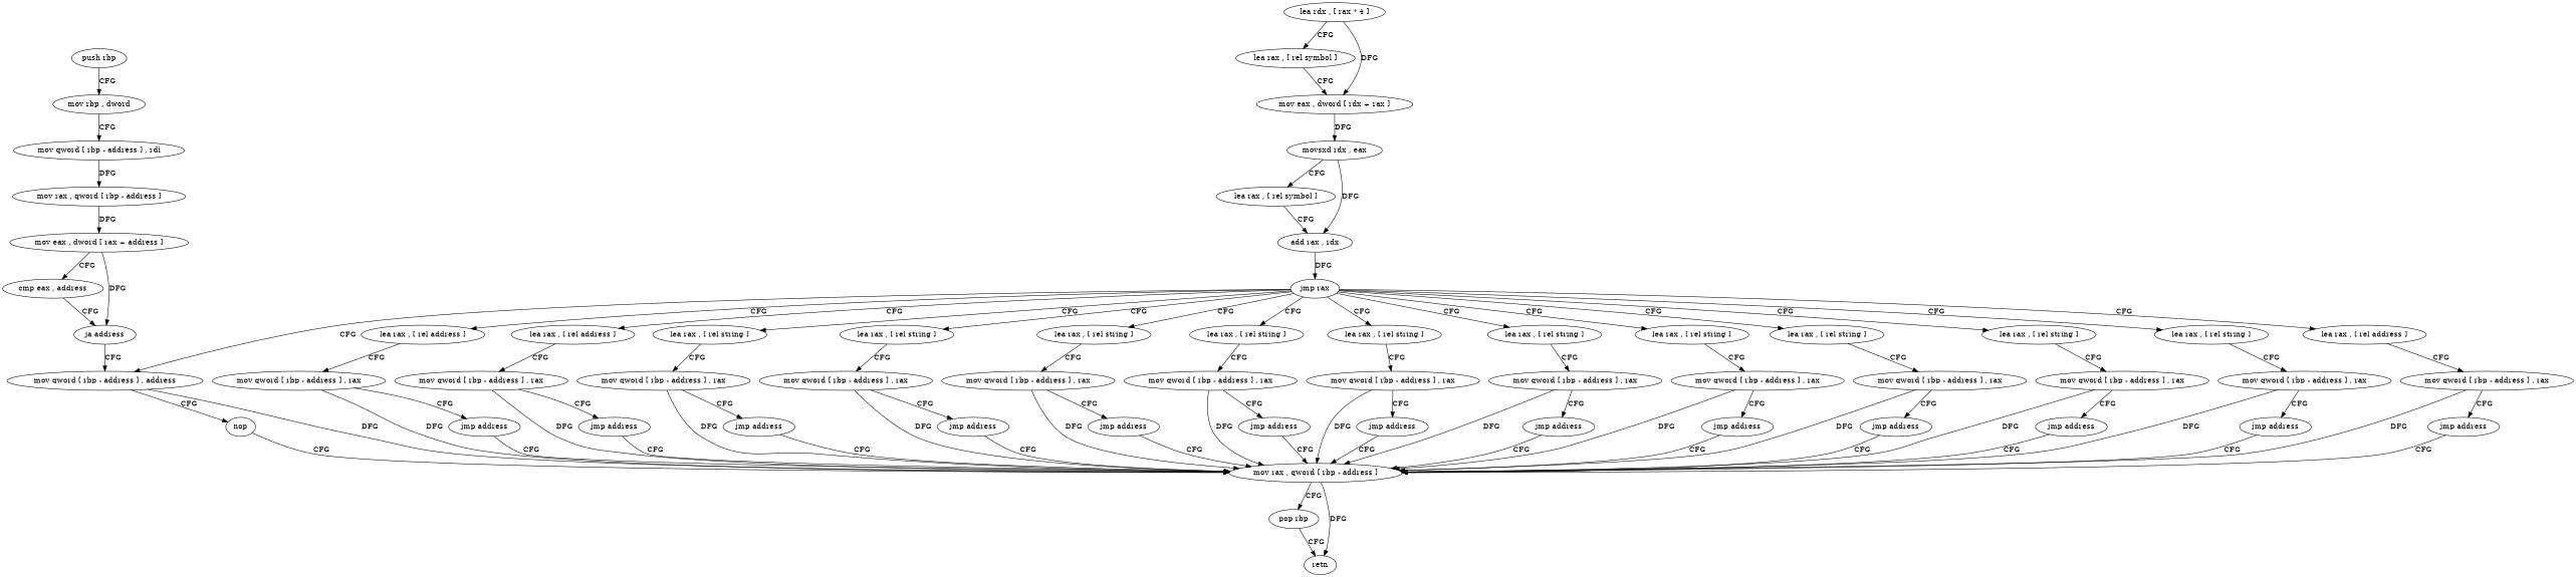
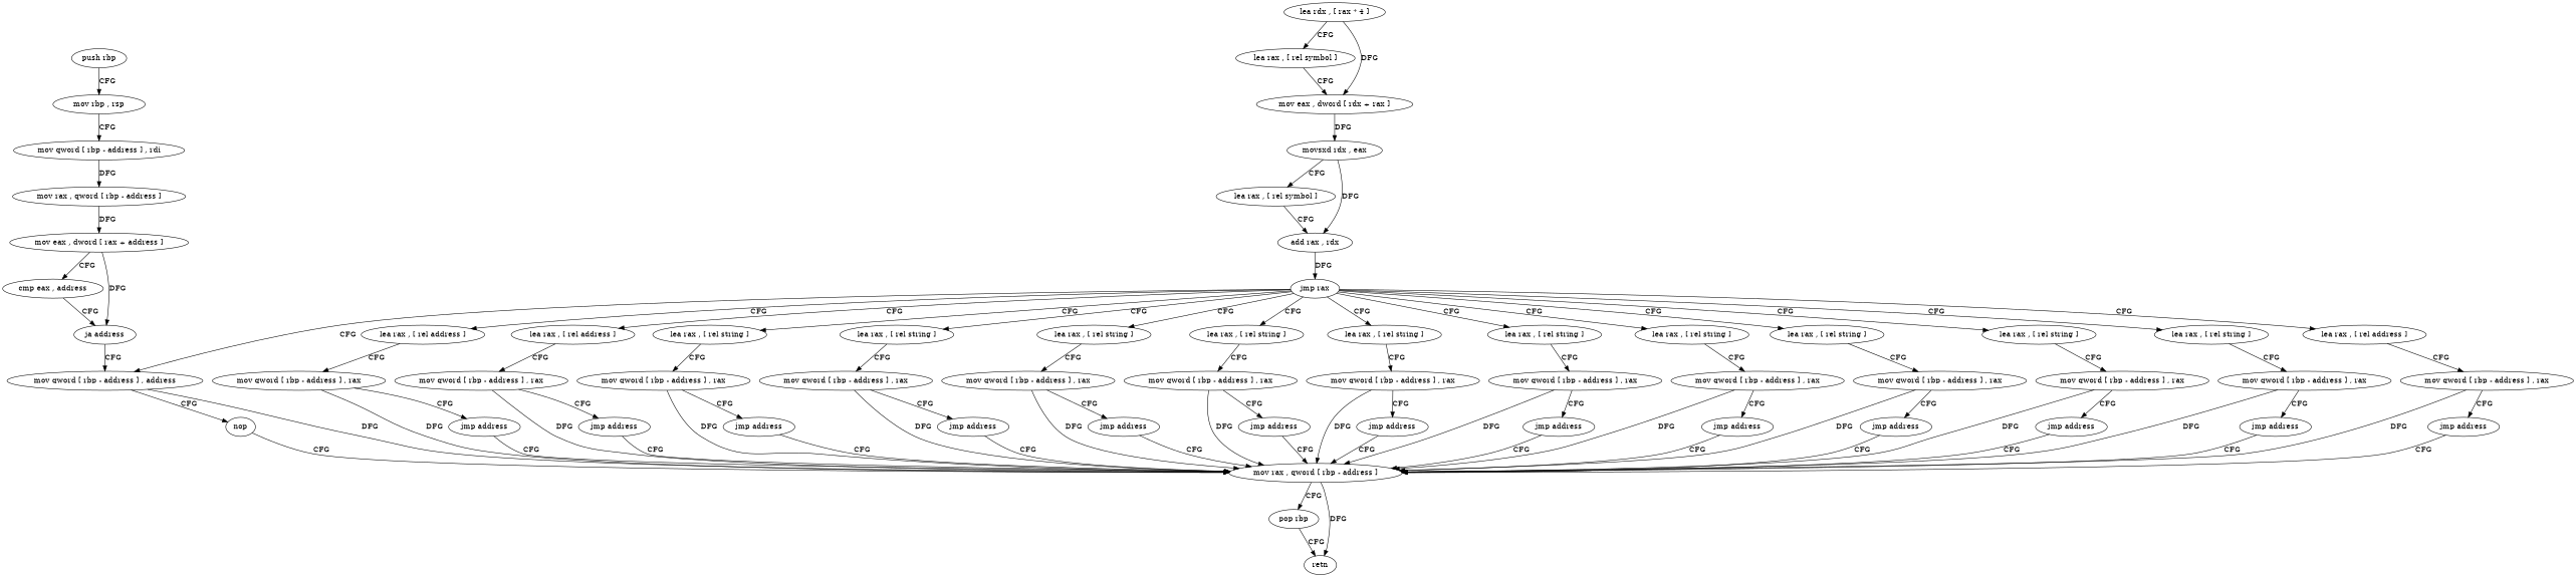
  digraph {
    n1 [label="push rbp"]
-   n2 [label="mov rbp , dword"]
+   n2 [label="mov rbp , rsp"]
    n3 [label="mov qword [ rbp - address ] , rdi"]
    n4 [label="mov rax , qword [ rbp - address ]"]
    n5 [label="mov eax , dword [ rax + address ]"]
    n6 [label="cmp eax , address"]
    n7 [label="ja address"]
    n8 [label="mov qword [ rbp - address ] , address"]
    n9 [label=nop]
    n10 [label="mov rax , qword [ rbp - address ]"]
    n11 [label="pop rbp"]
    n12 [label=retn]
    n13 [label="lea rdx , [ rax * 4 ]"]
    n14 [label="lea rax , [ rel symbol ]"]
    n15 [label="mov eax , dword [ rdx + rax ]"]
    n16 [label="movsxd rdx , eax"]
    n17 [label="lea rax , [ rel symbol ]"]
    n18 [label="add rax , rdx"]
    n19 [label="jmp rax"]
    n20 [label="lea rax , [ rel address ]"]
    n21 [label="lea rax , [ rel address ]"]
    n22 [label="lea rax , [ rel string ]"]
    n23 [label="lea rax , [ rel string ]"]
    n24 [label="lea rax , [ rel string ]"]
    n25 [label="lea rax , [ rel string ]"]
    n26 [label="lea rax , [ rel string ]"]
    n27 [label="lea rax , [ rel string ]"]
    n28 [label="lea rax , [ rel string ]"]
    n29 [label="lea rax , [ rel string ]"]
    n30 [label="lea rax , [ rel string ]"]
    n31 [label="lea rax , [ rel string ]"]
    n32 [label="lea rax , [ rel address ]"]
    n33 [label="mov qword [ rbp - address ] , rax"]
    n34 [label="mov qword [ rbp - address ] , rax"]
    n35 [label="mov qword [ rbp - address ] , rax"]
    n36 [label="mov qword [ rbp - address ] , rax"]
    n37 [label="mov qword [ rbp - address ] , rax"]
    n38 [label="mov qword [ rbp - address ] , rax"]
    n39 [label="mov qword [ rbp - address ] , rax"]
    n40 [label="mov qword [ rbp - address ] , rax"]
    n41 [label="mov qword [ rbp - address ] , rax"]
    n42 [label="mov qword [ rbp - address ] , rax"]
    n43 [label="mov qword [ rbp - address ] , rax"]
    n44 [label="mov qword [ rbp - address ] , rax"]
    n45 [label="mov qword [ rbp - address ] , rax"]
    n46 [label="jmp address"]
    n47 [label="jmp address"]
    n48 [label="jmp address"]
    n49 [label="jmp address"]
    n50 [label="jmp address"]
    n51 [label="jmp address"]
    n52 [label="jmp address"]
    n53 [label="jmp address"]
    n54 [label="jmp address"]
    n55 [label="jmp address"]
    n56 [label="jmp address"]
    n57 [label="jmp address"]
    n58 [label="jmp address"]
    n1 -> n2 [label=CFG]
    n2 -> n3 [label=CFG]
    n3 -> n4 [label=DFG]
    n4 -> n5 [label=DFG]
    n5 -> n6 [label=CFG]
    n5 -> n7 [label=DFG]
    n6 -> n7 [label=CFG]
    n7 -> n8 [label=CFG]
    n8 -> n9 [label=CFG]
    n8 -> n10 [label=DFG]
    n9 -> n10 [label=CFG]
    n10 -> n11 [label=CFG]
    n10 -> n12 [label=DFG]
    n11 -> n12 [label=CFG]
    n13 -> n14 [label=CFG]
    n13 -> n15 [label=DFG]
    n14 -> n15 [label=CFG]
    n15 -> n16 [label=DFG]
    n16 -> n17 [label=CFG]
    n16 -> n18 [label=DFG]
    n17 -> n18 [label=CFG]
    n18 -> n19 [label=DFG]
    n19 -> n8 [label=CFG]
    n19 -> n20 [label=CFG]
    n19 -> n21 [label=CFG]
    n19 -> n22 [label=CFG]
    n19 -> n23 [label=CFG]
    n19 -> n24 [label=CFG]
    n19 -> n25 [label=CFG]
    n19 -> n26 [label=CFG]
    n19 -> n27 [label=CFG]
    n19 -> n28 [label=CFG]
    n19 -> n29 [label=CFG]
    n19 -> n30 [label=CFG]
    n19 -> n31 [label=CFG]
    n19 -> n32 [label=CFG]
    n20 -> n33 [label=CFG]
    n21 -> n34 [label=CFG]
    n22 -> n35 [label=CFG]
    n23 -> n36 [label=CFG]
    n24 -> n37 [label=CFG]
    n25 -> n38 [label=CFG]
    n26 -> n39 [label=CFG]
    n27 -> n40 [label=CFG]
    n28 -> n41 [label=CFG]
    n29 -> n42 [label=CFG]
    n30 -> n43 [label=CFG]
    n31 -> n44 [label=CFG]
    n32 -> n45 [label=CFG]
    n33 -> n10 [label=DFG]
    n33 -> n46 [label=CFG]
    n34 -> n10 [label=DFG]
    n34 -> n47 [label=CFG]
    n35 -> n10 [label=DFG]
    n35 -> n48 [label=CFG]
    n36 -> n10 [label=DFG]
    n36 -> n49 [label=CFG]
    n37 -> n10 [label=DFG]
    n37 -> n50 [label=CFG]
    n38 -> n10 [label=DFG]
    n38 -> n51 [label=CFG]
    n39 -> n10 [label=DFG]
    n39 -> n52 [label=CFG]
    n40 -> n10 [label=DFG]
    n40 -> n53 [label=CFG]
    n41 -> n10 [label=DFG]
    n41 -> n54 [label=CFG]
    n42 -> n10 [label=DFG]
    n42 -> n55 [label=CFG]
    n43 -> n10 [label=DFG]
    n43 -> n56 [label=CFG]
    n44 -> n10 [label=DFG]
    n44 -> n57 [label=CFG]
    n45 -> n10 [label=DFG]
    n45 -> n58 [label=CFG]
    n46 -> n10 [label=CFG]
    n47 -> n10 [label=CFG]
    n48 -> n10 [label=CFG]
    n49 -> n10 [label=CFG]
    n50 -> n10 [label=CFG]
    n51 -> n10 [label=CFG]
    n52 -> n10 [label=CFG]
    n53 -> n10 [label=CFG]
    n54 -> n10 [label=CFG]
    n55 -> n10 [label=CFG]
    n56 -> n10 [label=CFG]
    n57 -> n10 [label=CFG]
    n58 -> n10 [label=CFG]
  }
